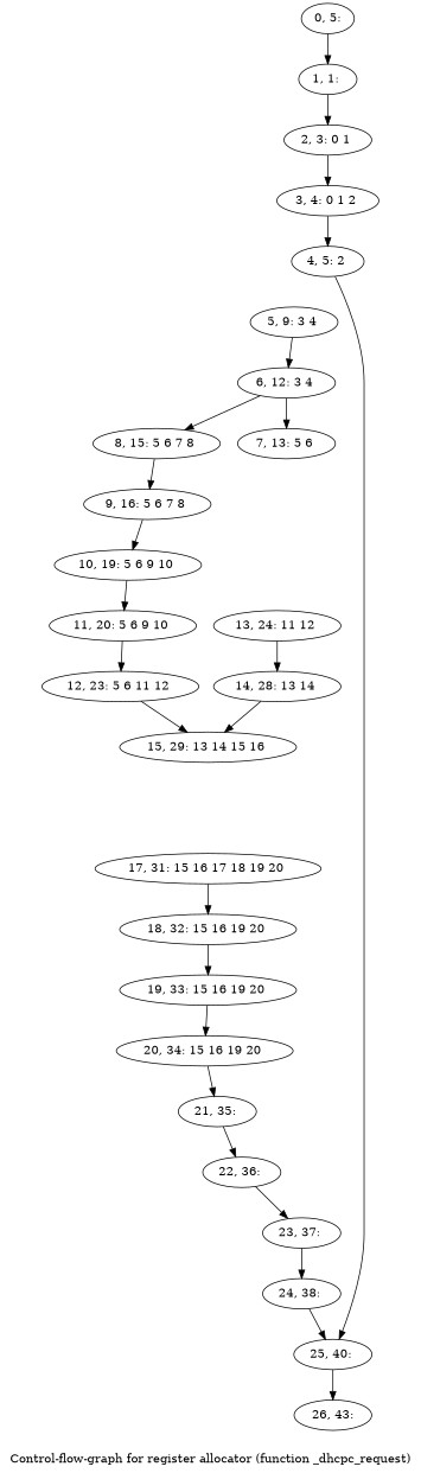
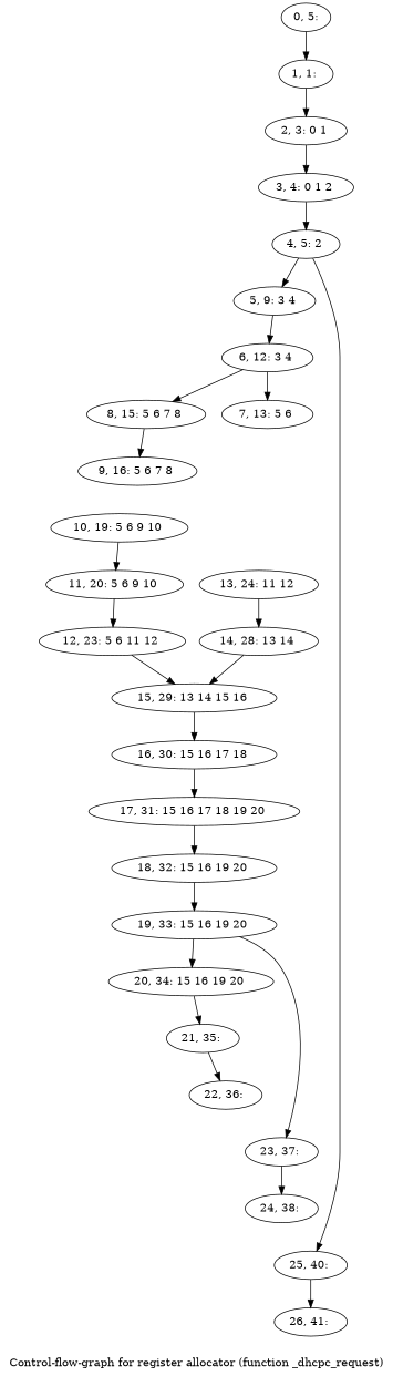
  digraph {
    label="Control-flow-graph for register allocator (function _dhcpc_request)"
    n1 [label="0, 5:"]
    n2 [label="1, 1: "]
    n3 [label="2, 3: 0 1 "]
    n4 [label="3, 4: 0 1 2 "]
    n5 [label="4, 5: 2 "]
    n6 [label="5, 9: 3 4 "]
    n7 [label="25, 40: "]
    n8 [label="6, 12: 3 4 "]
-   n9 [label="26, 43:"]
+   n9 [label="26, 41: "]
    n10 [label="7, 13: 5 6 "]
    n11 [label="8, 15: 5 6 7 8 "]
    n12 [label="9, 16: 5 6 7 8 "]
    n13 [label="10, 19: 5 6 9 10 "]
    n14 [label="11, 20: 5 6 9 10 "]
    n15 [label="12, 23: 5 6 11 12 "]
    n16 [label="15, 29: 13 14 15 16 "]
    n17 [label="13, 24: 11 12 "]
    n18 [label="14, 28: 13 14 "]
+   n19 [label="16, 30: 15 16 17 18 "]
    n20 [label="17, 31: 15 16 17 18 19 20 "]
    n21 [label="18, 32: 15 16 19 20 "]
    n22 [label="19, 33: 15 16 19 20 "]
    n23 [label="20, 34: 15 16 19 20 "]
    n24 [label="21, 35: "]
    n25 [label="22, 36: "]
    n26 [label="23, 37: "]
    n27 [label="24, 38: "]
    n1 -> n2
    n2 -> n3
    n3 -> n4
    n4 -> n5
+   n5 -> n6
    n5 -> n7
    n6 -> n8
    n7 -> n9
    n8 -> n10
    n8 -> n11
    n11 -> n12
-   n12 -> n13
    n13 -> n14
    n14 -> n15
    n15 -> n16
+   n16 -> n19
    n17 -> n18
    n18 -> n16
+   n19 -> n20
    n20 -> n21
    n21 -> n22
    n22 -> n23
    n23 -> n24
    n24 -> n25
-   n25 -> n26
+   n22 -> n26
    n26 -> n27
-   n27 -> n7
  }
